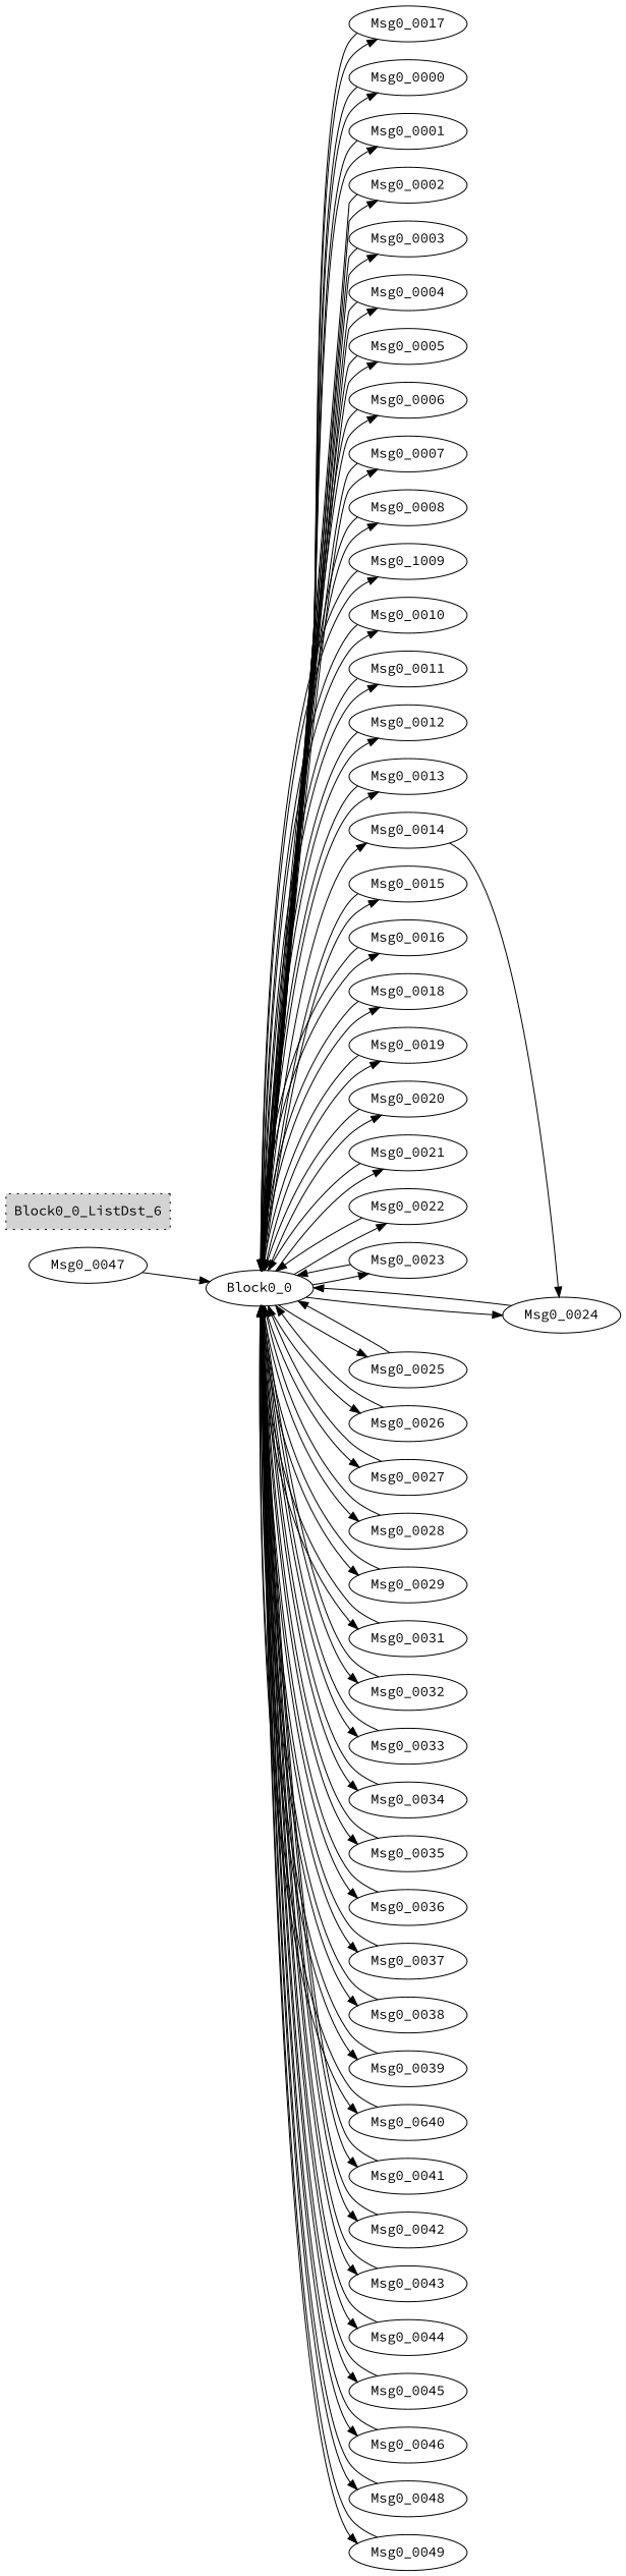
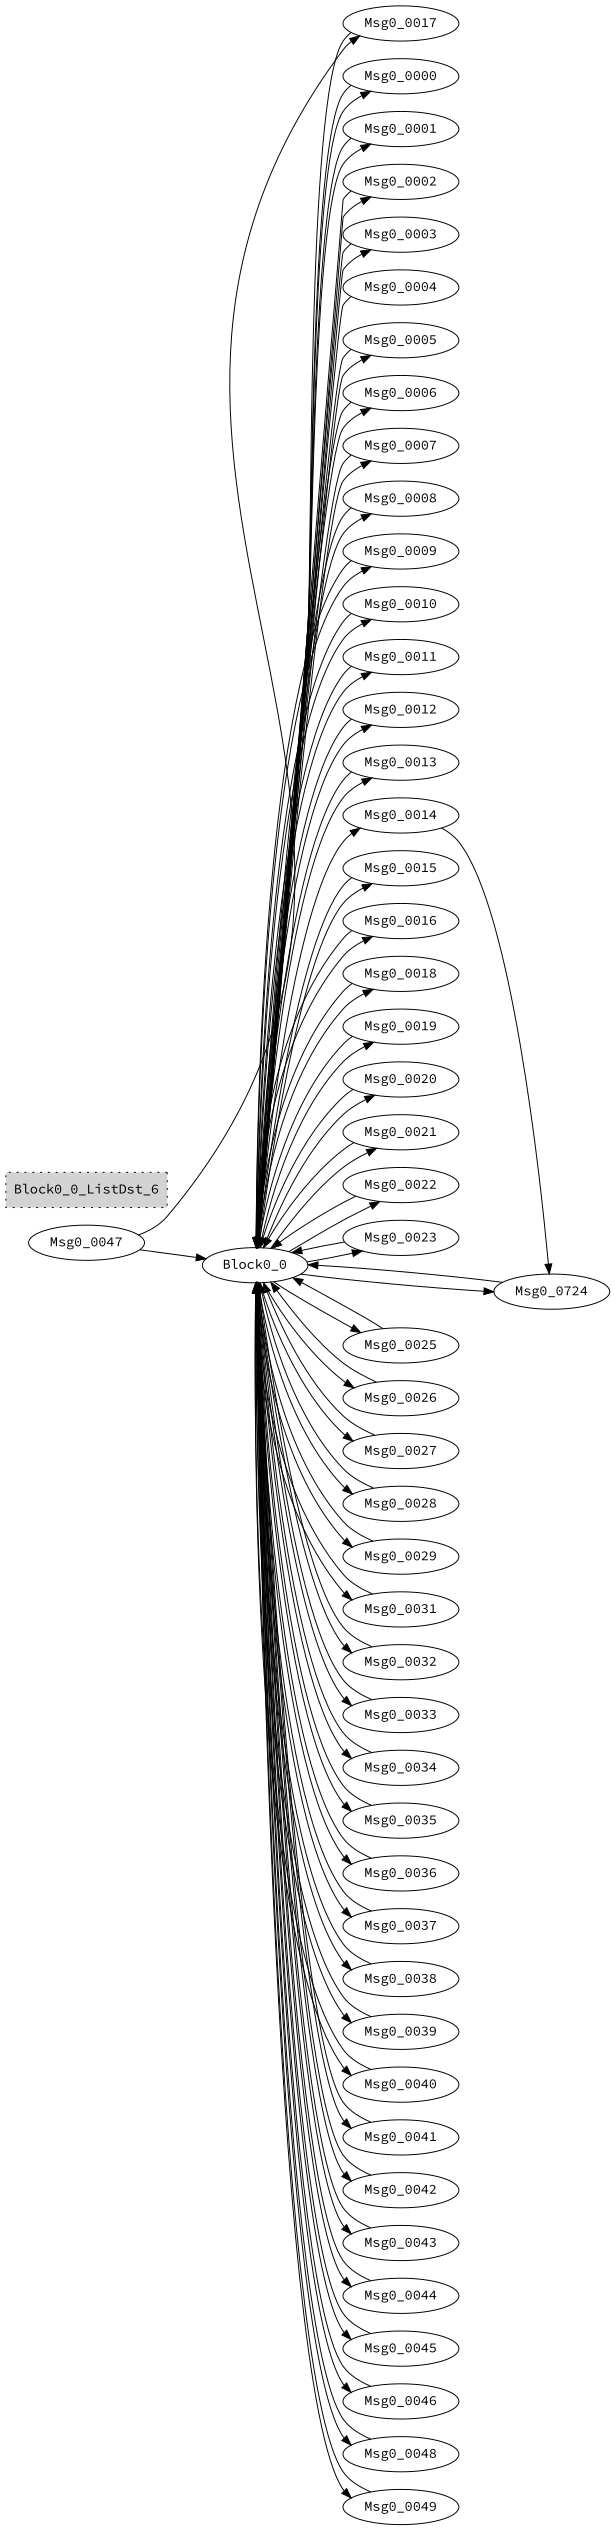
  digraph {
    fontname="Source Code Pro"
    rankdir=LR
    node [cpu=0 fid=1 fontname="Source Code Pro" pattern=AltDest0050 type=tmsg]
    edge [fontname="Source Code Pro" type=defdst]
    Block0_0 [patentry=1 patexit=1 qlo=1 tperiod=100000000 type=block]
    Msg0_0000 [evtno=0 par=0 toffs=0]
    Msg0_0001 [evtno=1 par=1 toffs=2000000]
    Msg0_0002 [evtno=2 par=2 toffs=4000000]
    Msg0_0003 [evtno=3 par=3 toffs=6000000]
    Msg0_0004 [evtno=4 par=4 toffs=8000000]
    Msg0_0005 [evtno=5 par=5 toffs=10000000]
    Msg0_0006 [evtno=6 par=6 toffs=12000000]
    Msg0_0007 [evtno=7 par=7 toffs=14000000]
    Msg0_0008 [evtno=8 par=8 toffs=16000000]
-   Msg0_0009 [evtno=9 par=9 toffs=18000000 label=Msg0_1009]
+   Msg0_0009 [evtno=9 par=9 toffs=18000000]
    Msg0_0010 [evtno=10 par=10 toffs=20000000]
    Msg0_0011 [evtno=11 par=11 toffs=22000000]
    Msg0_0012 [evtno=12 par=12 toffs=24000000]
    Msg0_0013 [evtno=13 par=13 toffs=26000000]
    Msg0_0014 [evtno=14 par=14 toffs=28000000]
    Msg0_0015 [evtno=15 par=15 toffs=30000000]
    Msg0_0016 [evtno=16 par=16 toffs=32000000]
    Msg0_0017 [evtno=17 par=17 toffs=34000000]
    Msg0_0018 [evtno=18 par=18 toffs=36000000]
    Msg0_0019 [evtno=19 par=19 toffs=38000000]
    Msg0_0020 [evtno=20 par=20 toffs=40000000]
    Msg0_0021 [evtno=21 par=21 toffs=42000000]
    Msg0_0022 [evtno=22 par=22 toffs=44000000]
    Msg0_0023 [evtno=23 par=23 toffs=46000000]
-   Msg0_0024 [evtno=24 par=24 toffs=48000000]
+   Msg0_0024 [evtno=24 par=24 toffs=48000000 label=Msg0_0724]
    Msg0_0025 [evtno=25 par=25 toffs=50000000]
    Msg0_0026 [evtno=26 par=26 toffs=52000000]
    Msg0_0027 [evtno=27 par=27 toffs=54000000]
    Msg0_0028 [evtno=28 par=28 toffs=56000000]
    Msg0_0029 [evtno=29 par=29 toffs=58000000]
    Msg0_0031 [evtno=31 par=31 toffs=62000000]
    Msg0_0032 [evtno=32 par=32 toffs=64000000]
    Msg0_0033 [evtno=33 par=33 toffs=66000000]
    Msg0_0034 [evtno=34 par=34 toffs=68000000]
    Msg0_0035 [evtno=35 par=35 toffs=70000000]
    Msg0_0036 [evtno=36 par=36 toffs=72000000]
    Msg0_0037 [evtno=37 par=37 toffs=74000000]
    Msg0_0038 [evtno=38 par=38 toffs=76000000]
    Msg0_0039 [evtno=39 par=39 toffs=78000000]
-   Msg0_0040 [evtno=40 par=40 toffs=80000000 label=Msg0_0640]
+   Msg0_0040 [evtno=40 par=40 toffs=80000000]
    Msg0_0041 [evtno=41 par=41 toffs=82000000]
    Msg0_0042 [evtno=42 par=42 toffs=84000000]
    Msg0_0043 [evtno=43 par=43 toffs=86000000]
    Msg0_0044 [evtno=44 par=44 toffs=88000000]
    Msg0_0045 [evtno=45 par=45 toffs=90000000]
    Msg0_0046 [evtno=46 par=46 toffs=92000000]
    Msg0_0048 [evtno=48 par=48 toffs=96000000]
    Msg0_0049 [evtno=49 par=49 toffs=98000000]
    Msg0_0047 [evtno=47 par=47 toffs=94000000]
    Block0_0_ListDst_6 [shape=rectangle style="dotted, filled" tperiod=100000000 type=blockalign]
    Block0_0 -> Msg0_0000
    Block0_0 -> Msg0_0001 [type=altdst]
    Block0_0 -> Msg0_0002 [type=altdst]
    Block0_0 -> Msg0_0003 [type=altdst]
-   Block0_0 -> Msg0_0004 [type=altdst]
    Block0_0 -> Msg0_0005 [type=altdst]
    Block0_0 -> Msg0_0006 [type=altdst]
    Block0_0 -> Msg0_0007 [type=altdst]
    Block0_0 -> Msg0_0008 [type=altdst]
    Block0_0 -> Msg0_0009 [type=altdst]
    Block0_0 -> Msg0_0010 [type=altdst]
    Block0_0 -> Msg0_0011 [type=altdst]
    Block0_0 -> Msg0_0012 [type=altdst]
    Block0_0 -> Msg0_0013 [type=altdst]
    Block0_0 -> Msg0_0014 [type=altdst]
    Block0_0 -> Msg0_0015 [type=altdst]
    Block0_0 -> Msg0_0016 [type=altdst]
-   Block0_0 -> Msg0_0017 [type=altdst]
+   Msg0_0047 -> Msg0_0017 [type=altdst]
    Block0_0 -> Msg0_0018 [type=altdst]
    Block0_0 -> Msg0_0019 [type=altdst]
    Block0_0 -> Msg0_0020 [type=altdst]
    Block0_0 -> Msg0_0021 [type=altdst]
    Block0_0 -> Msg0_0022 [type=altdst]
    Block0_0 -> Msg0_0023 [type=altdst]
    Block0_0 -> Msg0_0024 [type=altdst]
    Block0_0 -> Msg0_0025 [type=altdst]
    Block0_0 -> Msg0_0026 [type=altdst]
    Block0_0 -> Msg0_0027 [type=altdst]
    Block0_0 -> Msg0_0028 [type=altdst]
    Block0_0 -> Msg0_0029 [type=altdst]
    Block0_0 -> Msg0_0031 [type=altdst]
    Block0_0 -> Msg0_0032 [type=altdst]
    Block0_0 -> Msg0_0033 [type=altdst]
    Block0_0 -> Msg0_0034 [type=altdst]
    Block0_0 -> Msg0_0035 [type=altdst]
    Block0_0 -> Msg0_0036 [type=altdst]
    Block0_0 -> Msg0_0037 [type=altdst]
    Block0_0 -> Msg0_0038 [type=altdst]
    Block0_0 -> Msg0_0039 [type=altdst]
    Block0_0 -> Msg0_0040 [type=altdst]
    Block0_0 -> Msg0_0041 [type=altdst]
    Block0_0 -> Msg0_0042 [type=altdst]
    Block0_0 -> Msg0_0043 [type=altdst]
    Block0_0 -> Msg0_0044 [type=altdst]
    Block0_0 -> Msg0_0045 [type=altdst]
    Block0_0 -> Msg0_0046 [type=altdst]
    Block0_0 -> Msg0_0048 [type=altdst]
    Block0_0 -> Msg0_0049 [type=altdst]
    Msg0_0000 -> Block0_0
    Msg0_0001 -> Block0_0
    Msg0_0002 -> Block0_0
    Msg0_0003 -> Block0_0
    Msg0_0004 -> Block0_0
    Msg0_0005 -> Block0_0
    Msg0_0006 -> Block0_0
    Msg0_0007 -> Block0_0
    Msg0_0008 -> Block0_0
    Msg0_0009 -> Block0_0
    Msg0_0010 -> Block0_0
    Msg0_0011 -> Block0_0
    Msg0_0012 -> Block0_0
    Msg0_0013 -> Block0_0
    Msg0_0014 -> Msg0_0024
    Msg0_0015 -> Block0_0
    Msg0_0016 -> Block0_0
    Msg0_0017 -> Block0_0
    Msg0_0018 -> Block0_0
    Msg0_0019 -> Block0_0
    Msg0_0020 -> Block0_0
    Msg0_0021 -> Block0_0
    Msg0_0022 -> Block0_0
    Msg0_0023 -> Block0_0
    Msg0_0024 -> Block0_0
    Msg0_0025 -> Block0_0
    Msg0_0026 -> Block0_0
    Msg0_0027 -> Block0_0
    Msg0_0028 -> Block0_0
    Msg0_0029 -> Block0_0
    Msg0_0031 -> Block0_0
    Msg0_0032 -> Block0_0
    Msg0_0033 -> Block0_0
    Msg0_0034 -> Block0_0
    Msg0_0035 -> Block0_0
    Msg0_0036 -> Block0_0
    Msg0_0037 -> Block0_0
    Msg0_0038 -> Block0_0
    Msg0_0039 -> Block0_0
    Msg0_0040 -> Block0_0
    Msg0_0041 -> Block0_0
    Msg0_0042 -> Block0_0
    Msg0_0043 -> Block0_0
    Msg0_0044 -> Block0_0
    Msg0_0045 -> Block0_0
    Msg0_0046 -> Block0_0
    Msg0_0048 -> Block0_0
    Msg0_0049 -> Block0_0
    Msg0_0047 -> Block0_0
  }
